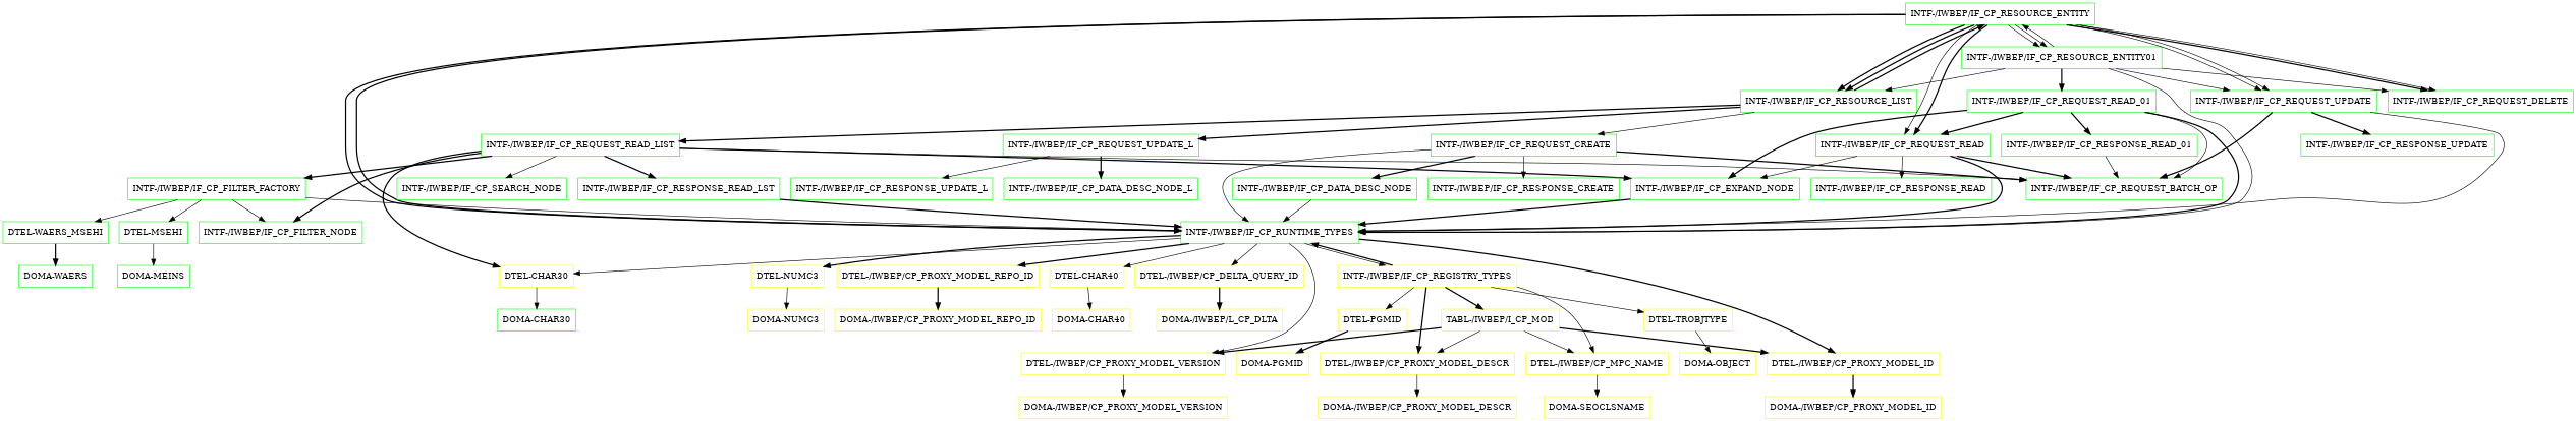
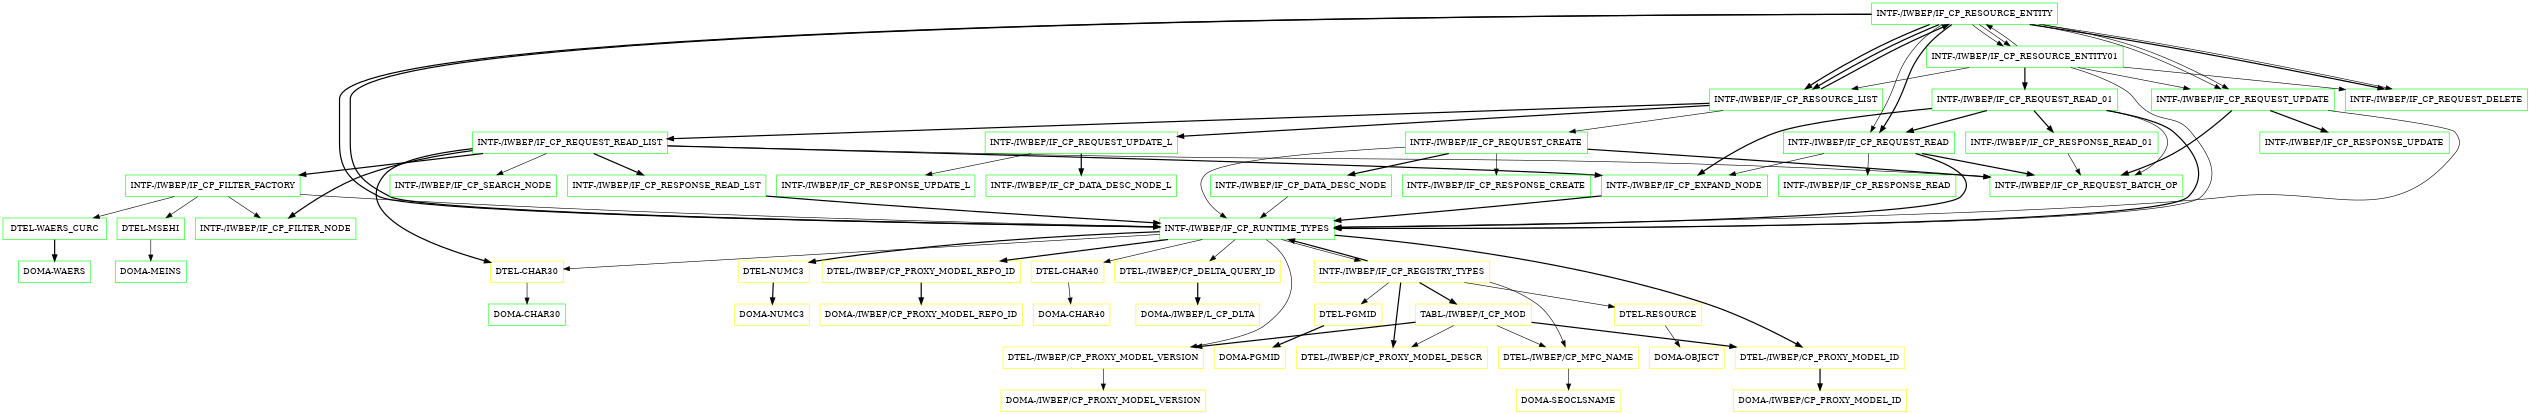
  digraph {
    node [color=green shape=box]
    edge [style=solid]
    "INTF-/IWBEP/IF_CP_RESOURCE_ENTITY"
    "INTF-/IWBEP/IF_CP_RESOURCE_ENTITY01"
    "INTF-/IWBEP/IF_CP_RESOURCE_LIST"
    "INTF-/IWBEP/IF_CP_RUNTIME_TYPES"
    "INTF-/IWBEP/IF_CP_REQUEST_UPDATE"
    "INTF-/IWBEP/IF_CP_REQUEST_READ"
    "INTF-/IWBEP/IF_CP_REQUEST_DELETE"
    "INTF-/IWBEP/IF_CP_REQUEST_READ_01"
    "INTF-/IWBEP/IF_CP_REQUEST_UPDATE_L"
    "INTF-/IWBEP/IF_CP_REQUEST_READ_LIST"
    "INTF-/IWBEP/IF_CP_REQUEST_CREATE"
    "INTF-/IWBEP/IF_CP_REGISTRY_TYPES" [color=yellow]
    "DTEL-/IWBEP/CP_PROXY_MODEL_VERSION" [color=yellow]
    "DTEL-/IWBEP/CP_PROXY_MODEL_ID" [color=yellow]
    "DTEL-NUMC3" [color=yellow]
    "DTEL-/IWBEP/CP_PROXY_MODEL_REPO_ID" [color=yellow]
    "DTEL-CHAR30" [color=yellow]
    "DTEL-CHAR40" [color=yellow]
    "DTEL-/IWBEP/CP_DELTA_QUERY_ID" [color=yellow]
    "INTF-/IWBEP/IF_CP_REQUEST_BATCH_OP"
    "INTF-/IWBEP/IF_CP_RESPONSE_UPDATE"
    "INTF-/IWBEP/IF_CP_EXPAND_NODE"
    "INTF-/IWBEP/IF_CP_RESPONSE_READ"
    "INTF-/IWBEP/IF_CP_RESPONSE_READ_01"
    "INTF-/IWBEP/IF_CP_RESPONSE_UPDATE_L"
    "INTF-/IWBEP/IF_CP_DATA_DESC_NODE_L"
    "INTF-/IWBEP/IF_CP_FILTER_NODE"
    "INTF-/IWBEP/IF_CP_RESPONSE_READ_LST"
    "INTF-/IWBEP/IF_CP_SEARCH_NODE"
    "INTF-/IWBEP/IF_CP_FILTER_FACTORY"
    "INTF-/IWBEP/IF_CP_RESPONSE_CREATE"
    "INTF-/IWBEP/IF_CP_DATA_DESC_NODE"
    "DTEL-PGMID" [color=yellow]
-   "DTEL-TROBJTYPE" [color=yellow]
+   "DTEL-TROBJTYPE" [color=yellow label="DTEL-RESOURCE"]
    "TABL-/IWBEP/I_CP_MOD" [color=yellow]
    "DTEL-/IWBEP/CP_PROXY_MODEL_DESCR" [color=yellow]
    "DTEL-/IWBEP/CP_MPC_NAME" [color=yellow]
    "DOMA-/IWBEP/CP_PROXY_MODEL_VERSION" [color=yellow]
    "DOMA-/IWBEP/CP_PROXY_MODEL_ID" [color=yellow]
    "DOMA-NUMC3" [color=yellow]
    "DOMA-/IWBEP/CP_PROXY_MODEL_REPO_ID" [color=yellow]
    "DOMA-CHAR30"
    "DOMA-CHAR40" [color=yellow]
    "DOMA-/IWBEP/L_CP_DLTA" [color=yellow]
    "DOMA-PGMID" [color=yellow]
    "DOMA-OBJECT" [color=yellow]
-   "DOMA-/IWBEP/CP_PROXY_MODEL_DESCR" [color=yellow]
    "DOMA-SEOCLSNAME" [color=yellow]
    "DTEL-MSEHI"
-   "DTEL-WAERS_CURC" [label="DTEL-WAERS_MSEHI"]
+   "DTEL-WAERS_CURC"
    "DOMA-MEINS"
    "DOMA-WAERS"
    "INTF-/IWBEP/IF_CP_RESOURCE_ENTITY" -> "INTF-/IWBEP/IF_CP_RESOURCE_ENTITY01"
    "INTF-/IWBEP/IF_CP_RESOURCE_ENTITY" -> "INTF-/IWBEP/IF_CP_RESOURCE_ENTITY01"
    "INTF-/IWBEP/IF_CP_RESOURCE_ENTITY" -> "INTF-/IWBEP/IF_CP_RESOURCE_LIST" [style=bold]
    "INTF-/IWBEP/IF_CP_RESOURCE_ENTITY" -> "INTF-/IWBEP/IF_CP_RESOURCE_LIST" [style=bold]
    "INTF-/IWBEP/IF_CP_RESOURCE_ENTITY" -> "INTF-/IWBEP/IF_CP_RUNTIME_TYPES" [style=bold]
    "INTF-/IWBEP/IF_CP_RESOURCE_ENTITY" -> "INTF-/IWBEP/IF_CP_RUNTIME_TYPES" [style=bold]
    "INTF-/IWBEP/IF_CP_RESOURCE_ENTITY" -> "INTF-/IWBEP/IF_CP_REQUEST_UPDATE"
    "INTF-/IWBEP/IF_CP_RESOURCE_ENTITY" -> "INTF-/IWBEP/IF_CP_REQUEST_UPDATE"
    "INTF-/IWBEP/IF_CP_RESOURCE_ENTITY" -> "INTF-/IWBEP/IF_CP_REQUEST_READ"
    "INTF-/IWBEP/IF_CP_RESOURCE_ENTITY" -> "INTF-/IWBEP/IF_CP_REQUEST_READ" [style=bold]
    "INTF-/IWBEP/IF_CP_RESOURCE_ENTITY" -> "INTF-/IWBEP/IF_CP_REQUEST_DELETE" [style=bold]
    "INTF-/IWBEP/IF_CP_RESOURCE_ENTITY" -> "INTF-/IWBEP/IF_CP_REQUEST_DELETE"
    "INTF-/IWBEP/IF_CP_RESOURCE_ENTITY01" -> "INTF-/IWBEP/IF_CP_RESOURCE_ENTITY"
    "INTF-/IWBEP/IF_CP_RESOURCE_ENTITY01" -> "INTF-/IWBEP/IF_CP_RESOURCE_LIST"
    "INTF-/IWBEP/IF_CP_RESOURCE_ENTITY01" -> "INTF-/IWBEP/IF_CP_RUNTIME_TYPES"
    "INTF-/IWBEP/IF_CP_RESOURCE_ENTITY01" -> "INTF-/IWBEP/IF_CP_REQUEST_UPDATE"
    "INTF-/IWBEP/IF_CP_RESOURCE_ENTITY01" -> "INTF-/IWBEP/IF_CP_REQUEST_DELETE"
    "INTF-/IWBEP/IF_CP_RESOURCE_ENTITY01" -> "INTF-/IWBEP/IF_CP_REQUEST_READ_01" [style=bold]
    "INTF-/IWBEP/IF_CP_RESOURCE_LIST" -> "INTF-/IWBEP/IF_CP_RESOURCE_ENTITY" [style=bold]
    "INTF-/IWBEP/IF_CP_RESOURCE_LIST" -> "INTF-/IWBEP/IF_CP_REQUEST_UPDATE_L" [style=bold]
    "INTF-/IWBEP/IF_CP_RESOURCE_LIST" -> "INTF-/IWBEP/IF_CP_REQUEST_READ_LIST" [style=bold]
    "INTF-/IWBEP/IF_CP_RESOURCE_LIST" -> "INTF-/IWBEP/IF_CP_REQUEST_CREATE"
    "INTF-/IWBEP/IF_CP_RUNTIME_TYPES" -> "INTF-/IWBEP/IF_CP_REGISTRY_TYPES"
    "INTF-/IWBEP/IF_CP_RUNTIME_TYPES" -> "DTEL-/IWBEP/CP_PROXY_MODEL_VERSION"
    "INTF-/IWBEP/IF_CP_RUNTIME_TYPES" -> "DTEL-/IWBEP/CP_PROXY_MODEL_ID" [style=bold]
    "INTF-/IWBEP/IF_CP_RUNTIME_TYPES" -> "DTEL-NUMC3" [style=bold]
    "INTF-/IWBEP/IF_CP_RUNTIME_TYPES" -> "DTEL-/IWBEP/CP_PROXY_MODEL_REPO_ID" [style=bold]
    "INTF-/IWBEP/IF_CP_RUNTIME_TYPES" -> "DTEL-CHAR30"
    "INTF-/IWBEP/IF_CP_RUNTIME_TYPES" -> "DTEL-CHAR40"
    "INTF-/IWBEP/IF_CP_RUNTIME_TYPES" -> "DTEL-/IWBEP/CP_DELTA_QUERY_ID"
    "INTF-/IWBEP/IF_CP_REQUEST_UPDATE" -> "INTF-/IWBEP/IF_CP_RUNTIME_TYPES"
    "INTF-/IWBEP/IF_CP_REQUEST_UPDATE" -> "INTF-/IWBEP/IF_CP_REQUEST_BATCH_OP" [style=bold]
    "INTF-/IWBEP/IF_CP_REQUEST_UPDATE" -> "INTF-/IWBEP/IF_CP_RESPONSE_UPDATE" [style=bold]
    "INTF-/IWBEP/IF_CP_REQUEST_READ" -> "INTF-/IWBEP/IF_CP_RUNTIME_TYPES" [style=bold]
    "INTF-/IWBEP/IF_CP_REQUEST_READ" -> "INTF-/IWBEP/IF_CP_REQUEST_BATCH_OP" [style=bold]
    "INTF-/IWBEP/IF_CP_REQUEST_READ" -> "INTF-/IWBEP/IF_CP_EXPAND_NODE"
    "INTF-/IWBEP/IF_CP_REQUEST_READ" -> "INTF-/IWBEP/IF_CP_RESPONSE_READ"
    "INTF-/IWBEP/IF_CP_REQUEST_READ_01" -> "INTF-/IWBEP/IF_CP_RUNTIME_TYPES" [style=bold]
    "INTF-/IWBEP/IF_CP_REQUEST_READ_01" -> "INTF-/IWBEP/IF_CP_REQUEST_READ" [style=bold]
    "INTF-/IWBEP/IF_CP_REQUEST_READ_01" -> "INTF-/IWBEP/IF_CP_REQUEST_BATCH_OP"
    "INTF-/IWBEP/IF_CP_REQUEST_READ_01" -> "INTF-/IWBEP/IF_CP_EXPAND_NODE" [style=bold]
    "INTF-/IWBEP/IF_CP_REQUEST_READ_01" -> "INTF-/IWBEP/IF_CP_RESPONSE_READ_01" [style=bold]
    "INTF-/IWBEP/IF_CP_REQUEST_UPDATE_L" -> "INTF-/IWBEP/IF_CP_RESPONSE_UPDATE_L"
    "INTF-/IWBEP/IF_CP_REQUEST_UPDATE_L" -> "INTF-/IWBEP/IF_CP_DATA_DESC_NODE_L" [style=bold]
    "INTF-/IWBEP/IF_CP_REQUEST_READ_LIST" -> "DTEL-CHAR30" [style=bold]
    "INTF-/IWBEP/IF_CP_REQUEST_READ_LIST" -> "INTF-/IWBEP/IF_CP_REQUEST_BATCH_OP"
    "INTF-/IWBEP/IF_CP_REQUEST_READ_LIST" -> "INTF-/IWBEP/IF_CP_EXPAND_NODE" [style=bold]
    "INTF-/IWBEP/IF_CP_REQUEST_READ_LIST" -> "INTF-/IWBEP/IF_CP_FILTER_NODE" [style=bold]
    "INTF-/IWBEP/IF_CP_REQUEST_READ_LIST" -> "INTF-/IWBEP/IF_CP_RESPONSE_READ_LST" [style=bold]
    "INTF-/IWBEP/IF_CP_REQUEST_READ_LIST" -> "INTF-/IWBEP/IF_CP_SEARCH_NODE"
    "INTF-/IWBEP/IF_CP_REQUEST_READ_LIST" -> "INTF-/IWBEP/IF_CP_FILTER_FACTORY" [style=bold]
    "INTF-/IWBEP/IF_CP_REQUEST_CREATE" -> "INTF-/IWBEP/IF_CP_RUNTIME_TYPES"
    "INTF-/IWBEP/IF_CP_REQUEST_CREATE" -> "INTF-/IWBEP/IF_CP_REQUEST_BATCH_OP" [style=bold]
    "INTF-/IWBEP/IF_CP_REQUEST_CREATE" -> "INTF-/IWBEP/IF_CP_RESPONSE_CREATE"
    "INTF-/IWBEP/IF_CP_REQUEST_CREATE" -> "INTF-/IWBEP/IF_CP_DATA_DESC_NODE" [style=bold]
    "INTF-/IWBEP/IF_CP_REGISTRY_TYPES" -> "INTF-/IWBEP/IF_CP_RUNTIME_TYPES" [style=bold]
    "INTF-/IWBEP/IF_CP_REGISTRY_TYPES" -> "DTEL-PGMID"
    "INTF-/IWBEP/IF_CP_REGISTRY_TYPES" -> "DTEL-TROBJTYPE"
    "INTF-/IWBEP/IF_CP_REGISTRY_TYPES" -> "TABL-/IWBEP/I_CP_MOD" [style=bold]
    "INTF-/IWBEP/IF_CP_REGISTRY_TYPES" -> "DTEL-/IWBEP/CP_PROXY_MODEL_DESCR" [style=bold]
    "INTF-/IWBEP/IF_CP_REGISTRY_TYPES" -> "DTEL-/IWBEP/CP_MPC_NAME"
    "DTEL-/IWBEP/CP_PROXY_MODEL_VERSION" -> "DOMA-/IWBEP/CP_PROXY_MODEL_VERSION"
    "DTEL-/IWBEP/CP_PROXY_MODEL_ID" -> "DOMA-/IWBEP/CP_PROXY_MODEL_ID" [style=bold]
-   "DTEL-NUMC3" -> "DOMA-NUMC3"
+   "DTEL-NUMC3" -> "DOMA-NUMC3" [style=bold]
    "DTEL-/IWBEP/CP_PROXY_MODEL_REPO_ID" -> "DOMA-/IWBEP/CP_PROXY_MODEL_REPO_ID" [style=bold]
    "DTEL-CHAR30" -> "DOMA-CHAR30"
    "DTEL-CHAR40" -> "DOMA-CHAR40"
    "DTEL-/IWBEP/CP_DELTA_QUERY_ID" -> "DOMA-/IWBEP/L_CP_DLTA" [style=bold]
    "INTF-/IWBEP/IF_CP_EXPAND_NODE" -> "INTF-/IWBEP/IF_CP_RUNTIME_TYPES" [style=bold]
    "INTF-/IWBEP/IF_CP_RESPONSE_READ_01" -> "INTF-/IWBEP/IF_CP_REQUEST_BATCH_OP"
    "INTF-/IWBEP/IF_CP_RESPONSE_READ_LST" -> "INTF-/IWBEP/IF_CP_RUNTIME_TYPES" [style=bold]
    "INTF-/IWBEP/IF_CP_FILTER_FACTORY" -> "INTF-/IWBEP/IF_CP_RUNTIME_TYPES"
    "INTF-/IWBEP/IF_CP_FILTER_FACTORY" -> "INTF-/IWBEP/IF_CP_FILTER_NODE"
    "INTF-/IWBEP/IF_CP_FILTER_FACTORY" -> "DTEL-MSEHI"
    "INTF-/IWBEP/IF_CP_FILTER_FACTORY" -> "DTEL-WAERS_CURC"
    "INTF-/IWBEP/IF_CP_DATA_DESC_NODE" -> "INTF-/IWBEP/IF_CP_RUNTIME_TYPES"
    "DTEL-PGMID" -> "DOMA-PGMID" [style=bold]
    "DTEL-TROBJTYPE" -> "DOMA-OBJECT"
    "TABL-/IWBEP/I_CP_MOD" -> "DTEL-/IWBEP/CP_PROXY_MODEL_VERSION" [style=bold]
    "TABL-/IWBEP/I_CP_MOD" -> "DTEL-/IWBEP/CP_PROXY_MODEL_ID" [style=bold]
    "TABL-/IWBEP/I_CP_MOD" -> "DTEL-/IWBEP/CP_PROXY_MODEL_DESCR"
    "TABL-/IWBEP/I_CP_MOD" -> "DTEL-/IWBEP/CP_MPC_NAME"
-   "DTEL-/IWBEP/CP_PROXY_MODEL_DESCR" -> "DOMA-/IWBEP/CP_PROXY_MODEL_DESCR"
    "DTEL-/IWBEP/CP_MPC_NAME" -> "DOMA-SEOCLSNAME"
    "DTEL-MSEHI" -> "DOMA-MEINS"
    "DTEL-WAERS_CURC" -> "DOMA-WAERS" [style=bold]
  }
